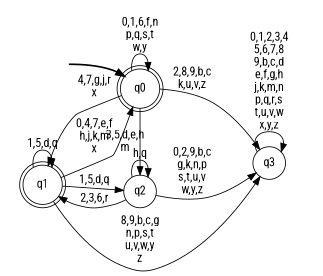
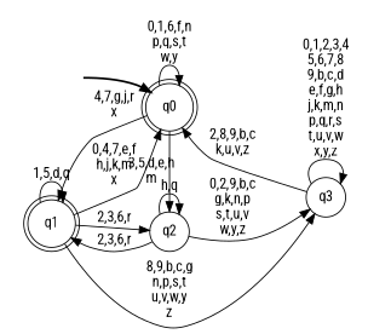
  digraph {
    fontname="Roboto Condensed"
    rankdir=LR
    node [fontname="Roboto Condensed" shape=doublecircle style="rounded,filled" color=black fillcolor=white]
    edge [fontname="Roboto Condensed"]
    __start0 [height=0 shape=none style=invis width=0 color="" fillcolor=""]
    n2 [label=q0]
    n3 [label=q1]
    n4 [label=q2 shape=circle style=filled]
    n5 [label=q3 shape=circle style=filled]
    subgraph cluster_1 {
      nodesep=0.15
      ranksep=0.15
      style=invis
      __start0
      n2
    }
    __start0 -> n2 [penwidth=2]
    n2 -> n2 [label="0,1,6,f,n\np,q,s,t\nw,y"]
    n2 -> n3 [label="4,7,g,j,r\nx"]
    n2 -> n4 [label="3,5,d,e,h\nm"]
-   n2 -> n5 [label="2,8,9,b,c\nk,u,v,z"]
+   n5 -> n2 [label="2,8,9,b,c\nk,u,v,z"]
    n3 -> n2 [label="0,4,7,e,f\nh,j,k,m\nx"]
    n3 -> n3 [label="1,5,d,q"]
-   n3 -> n4 [label="1,5,d,q"]
+   n3 -> n4 [label="2,3,6,r"]
    n3 -> n5 [label="8,9,b,c,g\nn,p,s,t\nu,v,w,y\nz"]
    n4 -> n3 [label="2,3,6,r"]
    n4 -> n4 [label="h,q"]
    n4 -> n5 [label="0,2,9,b,c\ng,k,n,p\ns,t,u,v\nw,y,z"]
    n5 -> n5 [label="0,1,2,3,4\n5,6,7,8\n9,b,c,d\ne,f,g,h\nj,k,m,n\np,q,r,s\nt,u,v,w\nx,y,z"]
  }
